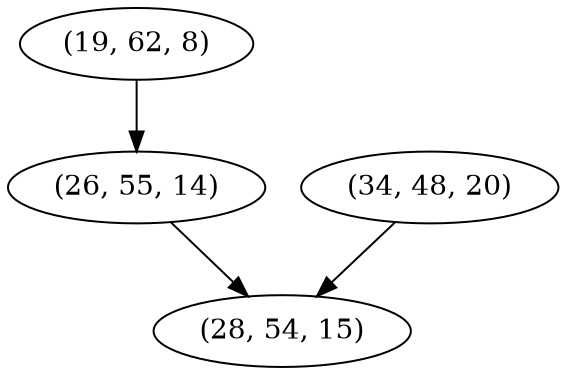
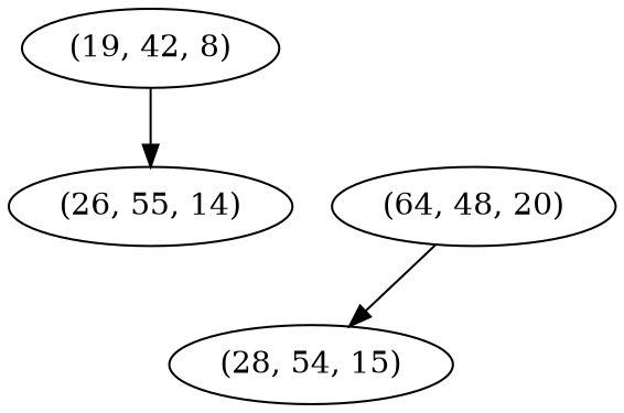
  digraph {
-   "(19, 62, 8)"
+   "(19, 62, 8)" [label="(19, 42, 8)"]
    "(26, 55, 14)"
    "(28, 54, 15)"
-   "(34, 48, 20)"
+   "(34, 48, 20)" [label="(64, 48, 20)"]
    "(19, 62, 8)" -> "(26, 55, 14)"
-   "(26, 55, 14)" -> "(28, 54, 15)"
    "(34, 48, 20)" -> "(28, 54, 15)"
  }
